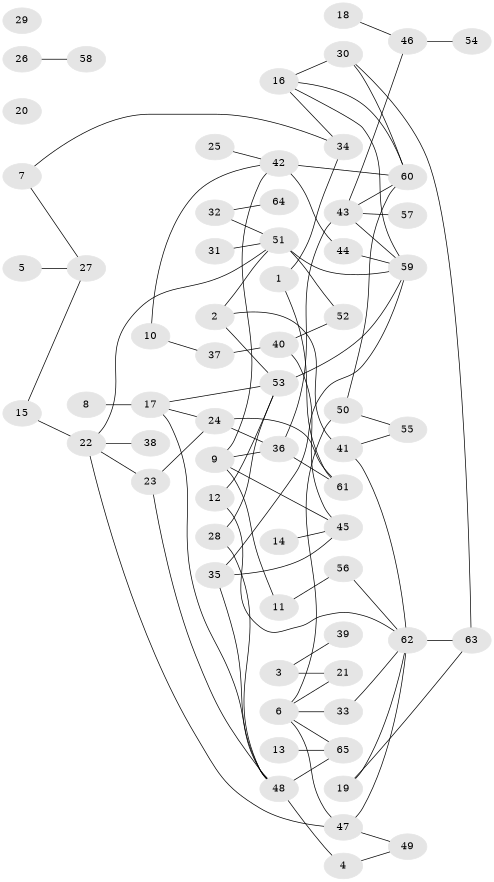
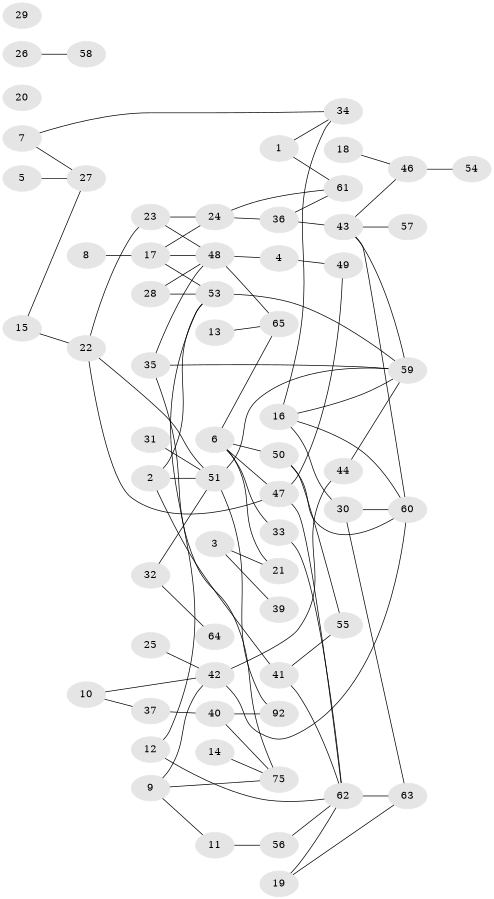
  graph {
    rankdir=LR
    node [color=gray90 style=filled]
    1
    34
    61
    2
    41
    51
    53
    62
    55
    59
-   52
+   52 [label=92]
    3
    21
    39
    4
    49
    5
    27
    6
    33
    47
    50
    65
    60
    7
    8
    17
    24
    48
    9
    11
    36
    42
-   45
+   45 [label=75]
    56
    43
    44
    10
    37
    40
    12
    63
    13
    14
    15
    22
    23
-   38
    16
    30
    18
    46
    54
    19
    20
    25
    26
    58
    28
    29
    31
    32
    64
    35
    57
    1 -- 34
    1 -- 61
    2 -- 41
    2 -- 51
    2 -- 53
    41 -- 62
    41 -- 55
    51 -- 59
    51 -- 52
    53 -- 59
    62 -- 63
    3 -- 21
    3 -- 39
    4 -- 49
    5 -- 27
    6 -- 21
    6 -- 33
    6 -- 47
    6 -- 50
    6 -- 65
    33 -- 62
    47 -- 62
    47 -- 49
    50 -- 55
    50 -- 60
    7 -- 34
    7 -- 27
    8 -- 17
    17 -- 53
    17 -- 24
    17 -- 48
    24 -- 61
    24 -- 36
    48 -- 4
    48 -- 65
    9 -- 11
-   9 -- 36
    9 -- 42
    9 -- 45
    11 -- 56
    36 -- 61
    36 -- 43
    42 -- 60
    42 -- 44
    56 -- 62
    43 -- 59
    43 -- 60
    43 -- 46
    43 -- 57
    44 -- 59
    10 -- 42
    10 -- 37
    37 -- 40
    40 -- 52
    40 -- 45
    12 -- 53
    12 -- 62
    13 -- 65
    14 -- 45
    15 -- 27
    15 -- 22
    22 -- 51
    22 -- 47
    22 -- 23
-   22 -- 38
    23 -- 24
    23 -- 48
    16 -- 34
    16 -- 59
    16 -- 60
    16 -- 30
    30 -- 60
    30 -- 63
    18 -- 46
    46 -- 54
    19 -- 62
    19 -- 63
    25 -- 42
    26 -- 58
    28 -- 53
    28 -- 48
    31 -- 51
    32 -- 51
    32 -- 64
    35 -- 59
    35 -- 48
    35 -- 45
  }
